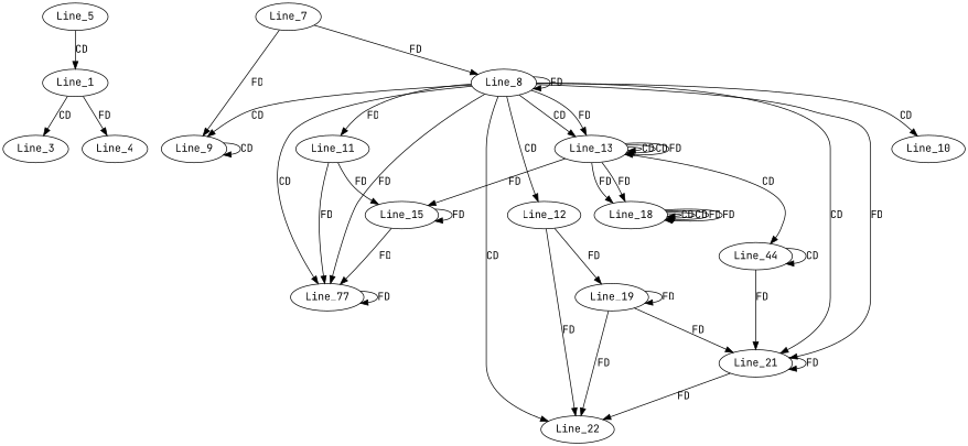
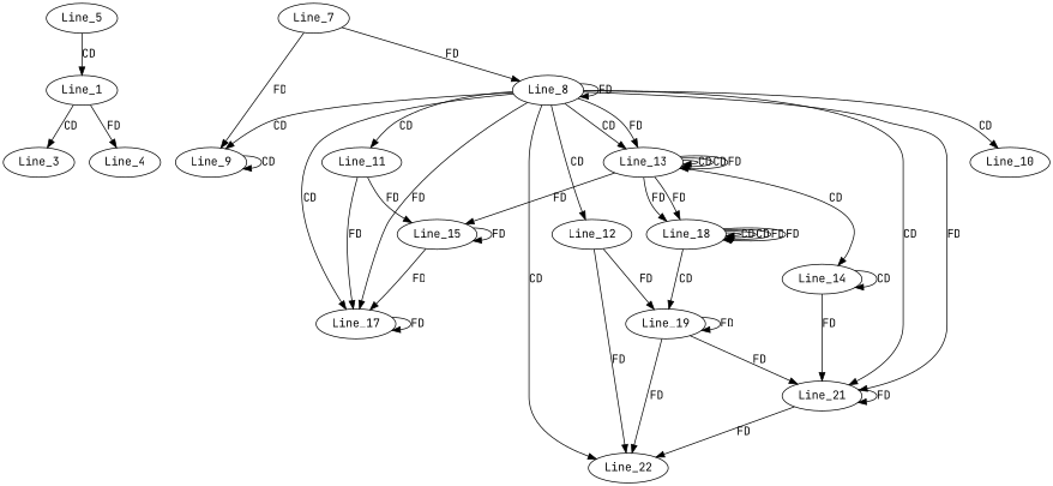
  digraph {
    fontname="JetBrains Mono"
    node [fontname="JetBrains Mono"]
    edge [fontname="JetBrains Mono"]
    n1 [label=Line_5]
    Line_1
    Line_3
    Line_4
    Line_8
    Line_9
    Line_10
    Line_11
    Line_12
    Line_13
-   Line_17 [label=Line_77]
+   Line_17
    Line_21
    Line_22
    Line_15
    Line_19
-   Line_14 [label=Line_44]
+   Line_14
    Line_18
    Line_7
    n1 -> Line_1 [label=CD]
    Line_1 -> Line_3 [label=CD]
    Line_1 -> Line_4 [label=FD]
    Line_8 -> Line_8 [label=FD]
    Line_8 -> Line_9 [label=CD]
    Line_8 -> Line_10 [label=CD]
-   Line_8 -> Line_11 [label=FD]
+   Line_8 -> Line_11 [label=CD]
    Line_8 -> Line_12 [label=CD]
    Line_8 -> Line_13 [label=CD]
    Line_8 -> Line_13 [label=FD]
    Line_8 -> Line_17 [label=CD]
    Line_8 -> Line_17 [label=FD]
    Line_8 -> Line_21 [label=CD]
    Line_8 -> Line_21 [label=FD]
    Line_8 -> Line_22 [label=CD]
    Line_9 -> Line_9 [label=CD]
    Line_11 -> Line_17 [label=FD]
    Line_11 -> Line_15 [label=FD]
    Line_12 -> Line_22 [label=FD]
    Line_12 -> Line_19 [label=FD]
    Line_13 -> Line_13 [label=CD]
    Line_13 -> Line_13 [label=CD]
    Line_13 -> Line_13 [label=FD]
    Line_13 -> Line_15 [label=FD]
    Line_13 -> Line_14 [label=CD]
    Line_13 -> Line_18 [label=FD]
    Line_13 -> Line_18 [label=FD]
    Line_17 -> Line_17 [label=FD]
    Line_21 -> Line_21 [label=FD]
    Line_21 -> Line_22 [label=FD]
    Line_15 -> Line_17 [label=FD]
    Line_15 -> Line_15 [label=FD]
    Line_19 -> Line_21 [label=FD]
    Line_19 -> Line_22 [label=FD]
    Line_19 -> Line_19 [label=FD]
    Line_14 -> Line_21 [label=FD]
    Line_14 -> Line_14 [label=CD]
+   Line_18 -> Line_19 [label=CD]
    Line_18 -> Line_18 [label=CD]
    Line_18 -> Line_18 [label=CD]
    Line_18 -> Line_18 [label=FD]
    Line_18 -> Line_18 [label=FD]
    Line_7 -> Line_8 [label=FD]
    Line_7 -> Line_9 [label=FD]
  }
